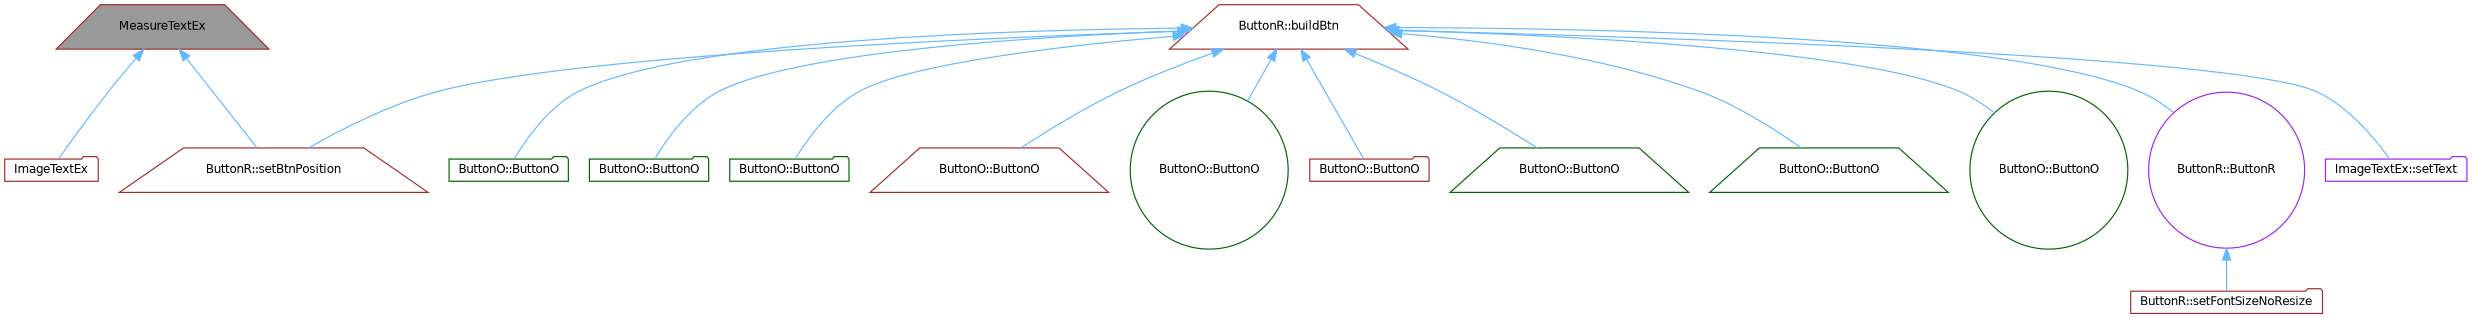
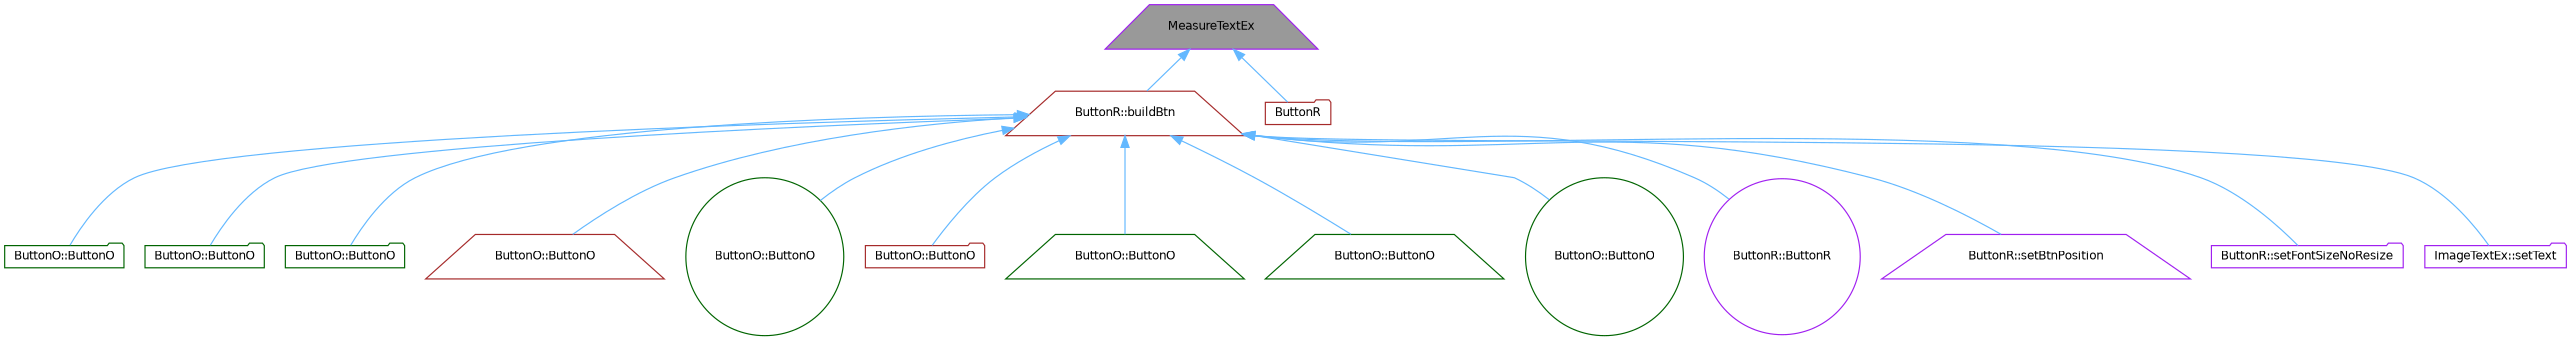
  digraph {
    fontname="DejaVu Sans"
    rankdir=TB
    node [color=darkgreen fillcolor=white fontname="DejaVu Sans" fontsize=10 shape=folder style=filled]
    edge [color=steelblue1 dir=back fontname="DejaVu Sans" fontsize=10 labelfontname=Helvetica labelfontsize=10 style=solid]
-   n1 [color=brown fillcolor=grey60 fontcolor=black height=0.2 label=MeasureTextEx shape=trapezium width=0.4]
+   n1 [color=purple fillcolor=grey60 fontcolor=black height=0.2 label=MeasureTextEx shape=trapezium width=0.4]
    n2 [color=brown height=0.2 label="ButtonR::buildBtn" shape=trapezium width=0.4]
-   n3 [color=brown height=0.2 label=ImageTextEx width=0.4]
+   n3 [color=brown height=0.2 label=ButtonR width=0.4]
    n4 [height=0.2 label="ButtonO::ButtonO" width=0.4]
    n5 [height=0.2 label="ButtonO::ButtonO" width=0.4]
    n6 [height=0.2 label="ButtonO::ButtonO" width=0.4]
    n7 [color=brown height=0.2 label="ButtonO::ButtonO" shape=trapezium width=0.4]
    n8 [height=0.2 label="ButtonO::ButtonO" shape=circle width=0.4]
    n9 [color=brown height=0.2 label="ButtonO::ButtonO" width=0.4]
    n10 [height=0.2 label="ButtonO::ButtonO" shape=trapezium width=0.4]
    n11 [height=0.2 label="ButtonO::ButtonO" shape=trapezium width=0.4]
    n12 [height=0.2 label="ButtonO::ButtonO" shape=circle width=0.4]
    n13 [color=purple height=0.2 label="ButtonR::ButtonR" shape=circle width=0.4]
-   n14 [color=brown height=0.2 label="ButtonR::setBtnPosition" shape=trapezium width=0.4]
-   n15 [color=brown height=0.2 label="ButtonR::setFontSizeNoResize" width=0.4]
+   n14 [color=purple height=0.2 label="ButtonR::setBtnPosition" shape=trapezium width=0.4]
+   n15 [color=purple height=0.2 label="ButtonR::setFontSizeNoResize" width=0.4]
    n16 [color=purple height=0.2 label="ImageTextEx::setText" width=0.4]
-   n1 -> n14
+   n1 -> n2
    n1 -> n3
    n2 -> n4
    n2 -> n5
    n2 -> n6
    n2 -> n7
    n2 -> n8
    n2 -> n9
    n2 -> n10
    n2 -> n11
    n2 -> n12
    n2 -> n13
    n2 -> n14
-   n13 -> n15
+   n2 -> n15
    n2 -> n16
  }
